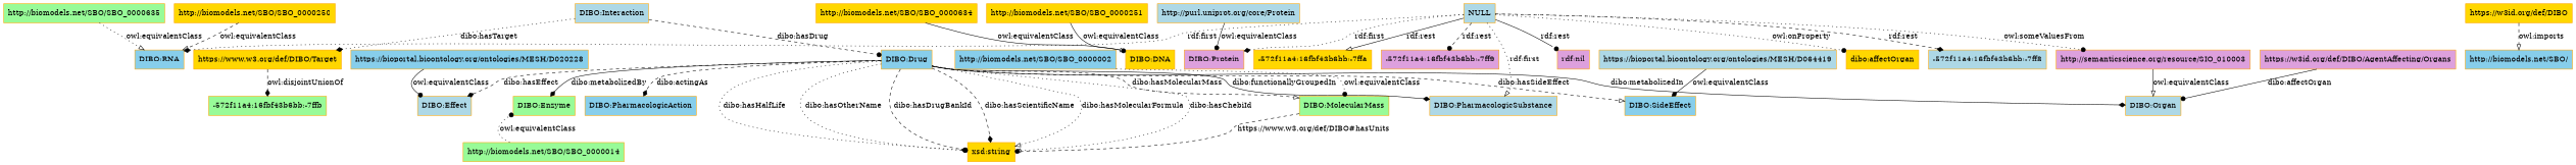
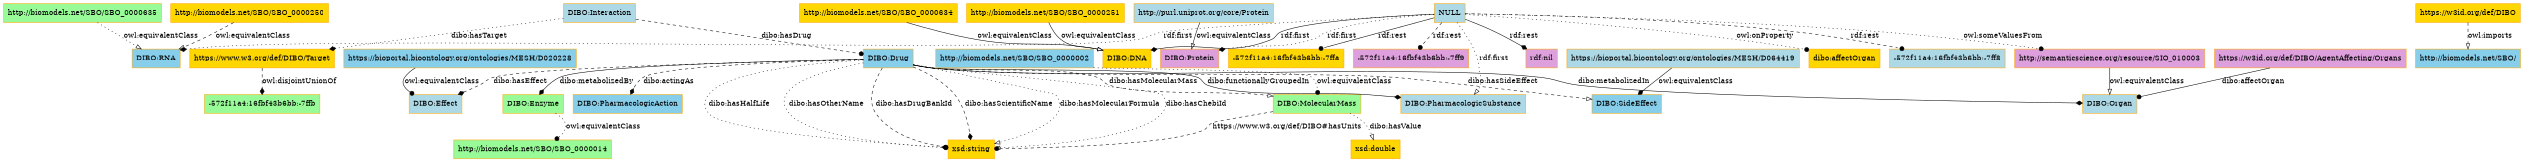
  digraph {
    rankdir=TB
    node [color=orange fillcolor=gold shape=rectangle style=filled]
    edge [arrowhead=diamond style=dotted]
    "DIBO:Interaction" [fillcolor=lightblue]
    "DIBO:Drug" [fillcolor=skyblue]
    "https://www.w3.org/def/DIBO/Target"
    "DIBO:Effect" [fillcolor=lightblue]
    "DIBO:Organ" [fillcolor=lightblue]
    "DIBO:SideEffect" [fillcolor=skyblue]
    "DIBO:Enzyme" [fillcolor=palegreen]
    "DIBO:MolecularMass" [fillcolor=palegreen]
    "DIBO:PharmacologicSubstance" [fillcolor=lightblue]
    "DIBO:PharmacologicAction" [fillcolor=skyblue]
    "xsd:string"
    "-572f11a4:16fbf43b6bb:-7ffb" [fillcolor=palegreen]
    "DIBO:RNA" [fillcolor=skyblue]
    "http://biomodels.net/SBO/SBO_0000250"
    "https://bioportal.bioontology.org/ontologies/MESH/D020228" [fillcolor=skyblue]
+   "xsd:double"
    "http://biomodels.net/SBO/SBO_0000635" [fillcolor=palegreen]
    "http://semanticscience.org/resource/SIO_010003" [fillcolor=plum]
    "http://biomodels.net/SBO/SBO_0000251"
    "DIBO:DNA"
    "https://w3id.org/def/DIBO/AgentAffecting/Organs" [fillcolor=plum]
    "http://biomodels.net/SBO/SBO_0000002" [fillcolor=skyblue]
    "http://purl.uniprot.org/core/Protein" [fillcolor=lightblue]
    "DIBO:Protein" [fillcolor=plum]
    "http://biomodels.net/SBO/SBO_0000634"
    "https://bioportal.bioontology.org/ontologies/MESH/D064419" [fillcolor=lightblue]
    "http://biomodels.net/SBO/SBO_0000014" [fillcolor=palegreen]
    NULL [fillcolor=lightblue]
    "-572f11a4:16fbf43b6bb:-7ffa"
    "-572f11a4:16fbf43b6bb:-7ff9" [fillcolor=plum]
    "rdf:nil" [fillcolor=plum]
    "dibo:affectOrgan"
    "-572f11a4:16fbf43b6bb:-7ff8" [fillcolor=lightblue]
    "http://biomodels.net/SBO/" [fillcolor=skyblue]
    "https://w3id.org/def/DIBO"
    "DIBO:Interaction" -> "DIBO:Drug" [arrowhead=dot label="dibo:hasDrug" style=dashed]
    "DIBO:Interaction" -> "https://www.w3.org/def/DIBO/Target" [label="dibo:hasTarget"]
    "DIBO:Drug" -> "DIBO:Effect" [label="dibo:hasEffect" style=dashed]
    "DIBO:Drug" -> "DIBO:Organ" [label="dibo:metabolizedIn" style=solid]
    "DIBO:Drug" -> "DIBO:SideEffect" [arrowhead=onormal label="dibo:hasSideEffect" style=dashed]
    "DIBO:Drug" -> "DIBO:Enzyme" [label="dibo:metabolizedBy" style=solid]
    "DIBO:Drug" -> "DIBO:MolecularMass" [arrowhead=onormal label="dibo:hasMolecularMass" style=dashed]
    "DIBO:Drug" -> "DIBO:PharmacologicSubstance" [label="dibo:functionallyGroupedIn" style=solid]
    "DIBO:Drug" -> "DIBO:PharmacologicAction" [label="dibo:actingAs" style=dashed]
    "DIBO:Drug" -> "xsd:string" [label="dibo:hasScientificName" style=dashed]
    "DIBO:Drug" -> "xsd:string" [arrowhead=onormal label="dibo:hasMolecularFormula"]
    "DIBO:Drug" -> "xsd:string" [arrowhead=onormal label="dibo:hasChebiId"]
    "DIBO:Drug" -> "xsd:string" [label="dibo:hasHalfLife"]
    "DIBO:Drug" -> "xsd:string" [arrowhead=dot label="dibo:hasOtherName"]
    "DIBO:Drug" -> "xsd:string" [arrowhead=dot label="dibo:hasDrugBankId" style=dashed]
    "https://www.w3.org/def/DIBO/Target" -> "-572f11a4:16fbf43b6bb:-7ffb" [label="owl:disjointUnionOf" style=dashed]
    "DIBO:MolecularMass" -> "xsd:string" [arrowhead=dot label="https://www.w3.org/def/DIBO#hasUnits" style=dashed]
+   "DIBO:MolecularMass" -> "xsd:double" [arrowhead=onormal label="dibo:hasValue"]
    "http://biomodels.net/SBO/SBO_0000250" -> "DIBO:RNA" [arrowhead=onormal label="owl:equivalentClass" style=dashed]
    "https://bioportal.bioontology.org/ontologies/MESH/D020228" -> "DIBO:Effect" [arrowhead=dot label="owl:equivalentClass" style=solid]
    "http://biomodels.net/SBO/SBO_0000635" -> "DIBO:RNA" [arrowhead=onormal label="owl:equivalentClass"]
    "http://semanticscience.org/resource/SIO_010003" -> "DIBO:Organ" [arrowhead=onormal label="owl:equivalentClass" style=solid]
-   "http://biomodels.net/SBO/SBO_0000251" -> "DIBO:DNA" [arrowhead=dot label="owl:equivalentClass" style=solid]
+   "http://biomodels.net/SBO/SBO_0000251" -> "DIBO:DNA" [arrowhead=onormal label="owl:equivalentClass" style=solid]
    "https://w3id.org/def/DIBO/AgentAffecting/Organs" -> "DIBO:Organ" [arrowhead=dot label="dibo:affectOrgan" style=solid]
    "http://biomodels.net/SBO/SBO_0000002" -> "DIBO:MolecularMass" [arrowhead=dot label="owl:equivalentClass"]
-   "http://purl.uniprot.org/core/Protein" -> "DIBO:Protein" [arrowhead=dot label="owl:equivalentClass" style=solid]
+   "http://purl.uniprot.org/core/Protein" -> "DIBO:Protein" [arrowhead=onormal label="owl:equivalentClass" style=solid]
    "http://biomodels.net/SBO/SBO_0000634" -> "DIBO:DNA" [arrowhead=onormal label="owl:equivalentClass" style=solid]
    "https://bioportal.bioontology.org/ontologies/MESH/D064419" -> "DIBO:SideEffect" [label="owl:equivalentClass" style=solid]
-   "http://biomodels.net/SBO/SBO_0000014" -> "DIBO:Enzyme" [arrowhead=dot label="owl:equivalentClass"]
+   "DIBO:Enzyme" -> "http://biomodels.net/SBO/SBO_0000014" [arrowhead=dot label="owl:equivalentClass"]
    NULL -> "DIBO:PharmacologicSubstance" [arrowhead=onormal label="rdf:first"]
    NULL -> "DIBO:RNA" [label="rdf:first"]
    NULL -> "http://semanticscience.org/resource/SIO_010003" [arrowhead=dot label="owl:someValuesFrom"]
+   NULL -> "DIBO:DNA" [label="rdf:first" style=solid]
    NULL -> "DIBO:Protein" [label="rdf:first"]
-   NULL -> "-572f11a4:16fbf43b6bb:-7ffa" [arrowhead=onormal label="rdf:rest" style=solid]
+   NULL -> "-572f11a4:16fbf43b6bb:-7ffa" [arrowhead=dot label="rdf:rest" style=solid]
    NULL -> "-572f11a4:16fbf43b6bb:-7ff9" [arrowhead=dot label="rdf:rest" style=dashed]
-   NULL -> "rdf:nil" [arrowhead=dot label="rdf:rest" style=solid]
+   NULL -> "rdf:nil" [label="rdf:rest" style=solid]
    NULL -> "dibo:affectOrgan" [arrowhead=dot label="owl:onProperty"]
-   NULL -> "-572f11a4:16fbf43b6bb:-7ff8" [label="rdf:rest" style=dashed]
+   NULL -> "-572f11a4:16fbf43b6bb:-7ff8" [arrowhead=dot label="rdf:rest" style=dashed]
    "https://w3id.org/def/DIBO" -> "http://biomodels.net/SBO/" [arrowhead=onormal label="owl:imports" style=dashed]
  }
